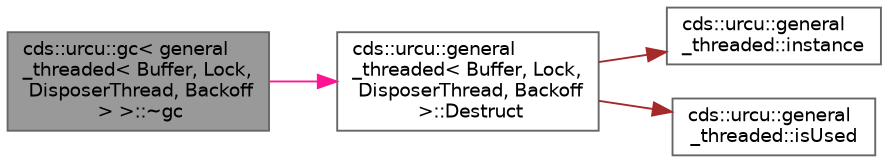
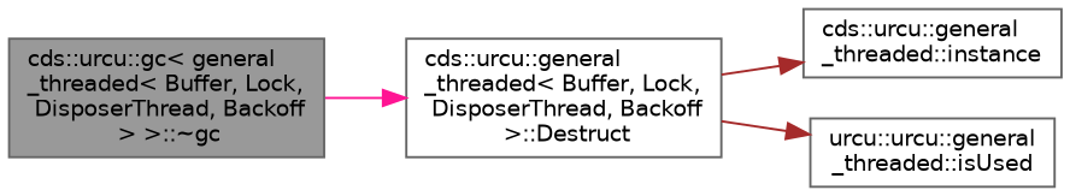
  digraph {
    rankdir=LR
    node [color=grey40 fillcolor=white fontname=Helvetica fontsize=10 shape=box style=filled]
    edge [color=brown fontname=Helvetica fontsize=10 labelfontname=Helvetica labelfontsize=10 style=solid]
    n1 [color=gray40 fillcolor=grey60 fontcolor=black height=0.2 label="cds::urcu::gc\< general\l_threaded\< Buffer, Lock,\l DisposerThread, Backoff\l \> \>::~gc" width=0.4]
    n2 [height=0.2 label="cds::urcu::general\l_threaded\< Buffer, Lock,\l DisposerThread, Backoff\l \>::Destruct" width=0.4]
    n3 [height=0.2 label="cds::urcu::general\l_threaded::instance" width=0.4]
-   n4 [height=0.2 label="cds::urcu::general\l_threaded::isUsed" width=0.4]
+   n4 [height=0.2 label="urcu::urcu::general\l_threaded::isUsed" width=0.4]
    n1 -> n2 [color=deeppink]
    n2 -> n3
    n2 -> n4
  }
